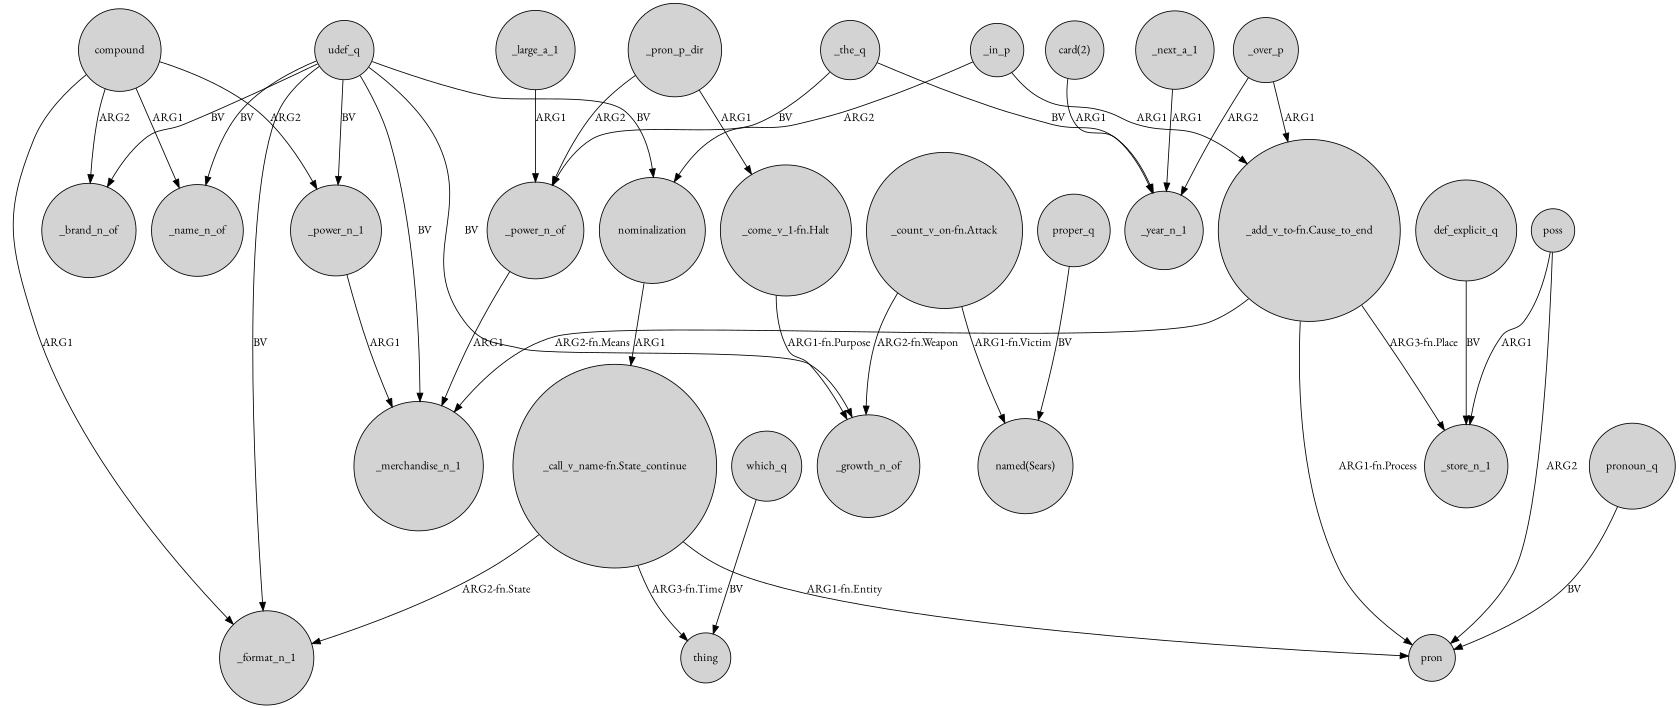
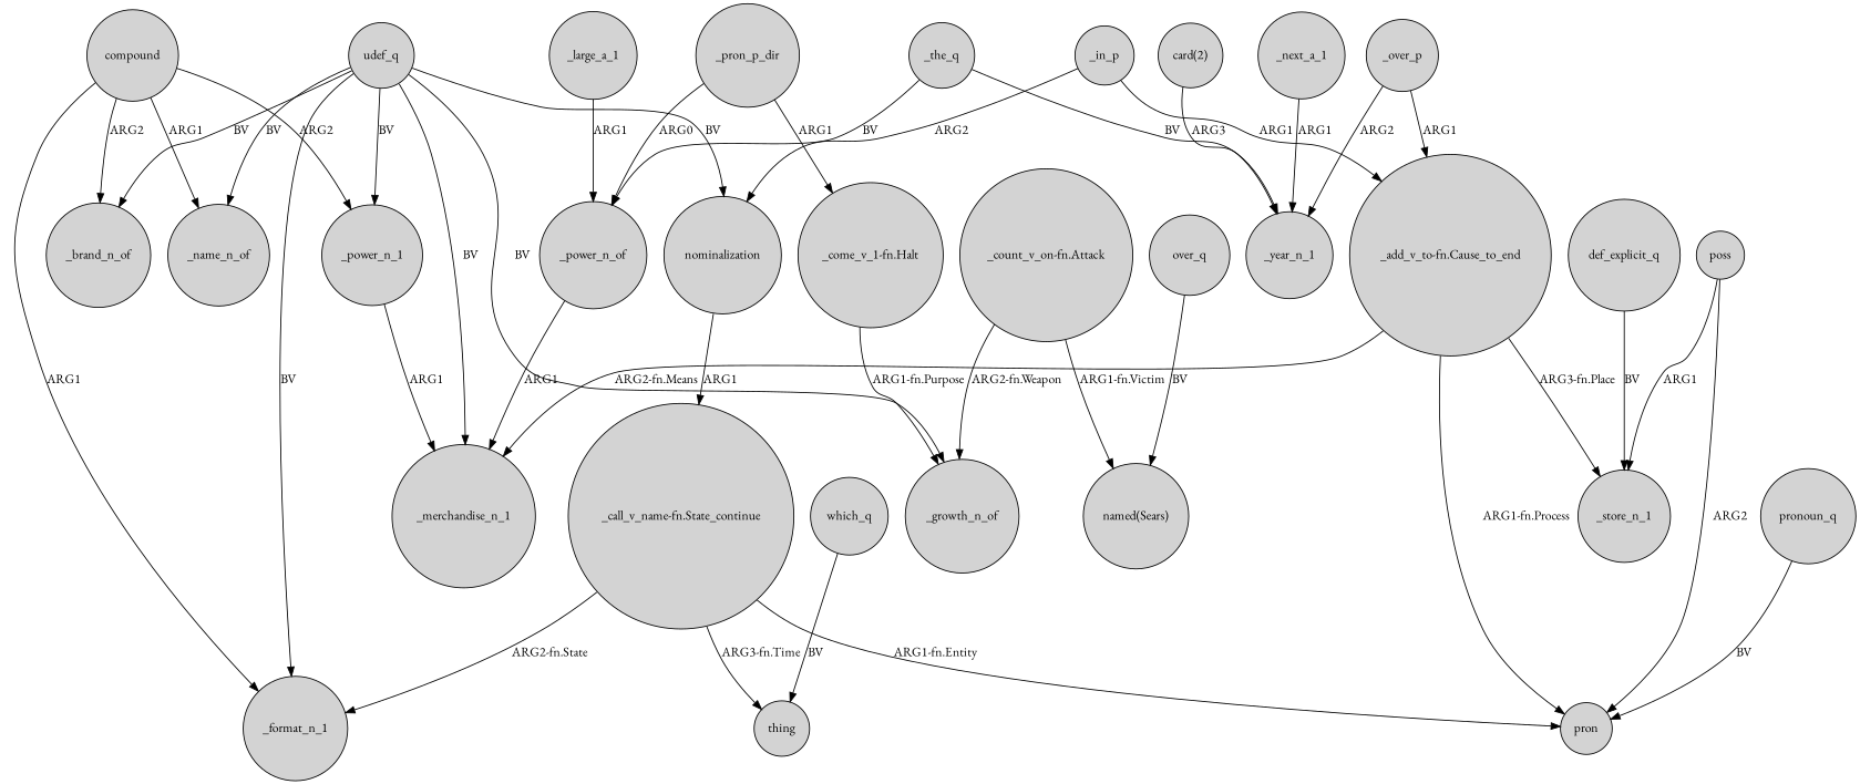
  digraph {
    fontname="EB Garamond"
    node [fontname="EB Garamond" shape=circle style=filled]
    edge [fontname="EB Garamond"]
    udef_q
    _format_n_1
    _merchandise_n_1
    _growth_n_of
    nominalization
    _name_n_of
    _power_n_1
    _brand_n_of
    "_call_v_name-fn.State_continue"
    n10 [label=_power_n_of]
    "_count_v_on-fn.Attack"
    "named(Sears)"
    n13 [label=_pron_p_dir]
    "_come_v_1-fn.Halt"
    thing
    pron
    "_add_v_to-fn.Cause_to_end"
    _store_n_1
    which_q
    _in_p
    compound
    _large_a_1
    pronoun_q
-   proper_q
+   proper_q [label=over_q]
    poss
    def_explicit_q
    _the_q
    _year_n_1
    _over_p
    "card(2)"
    _next_a_1
    udef_q -> _format_n_1 [label=BV]
    udef_q -> _merchandise_n_1 [label=BV]
    udef_q -> _growth_n_of [label=BV]
    udef_q -> nominalization [label=BV]
    udef_q -> _name_n_of [label=BV]
    udef_q -> _power_n_1 [label=BV]
    udef_q -> _brand_n_of [label=BV]
    nominalization -> "_call_v_name-fn.State_continue" [label=ARG1]
    _power_n_1 -> _merchandise_n_1 [label=ARG1]
    "_call_v_name-fn.State_continue" -> _format_n_1 [label="ARG2-fn.State"]
    "_call_v_name-fn.State_continue" -> thing [label="ARG3-fn.Time"]
    "_call_v_name-fn.State_continue" -> pron [label="ARG1-fn.Entity"]
    n10 -> _merchandise_n_1 [label=ARG1]
    "_count_v_on-fn.Attack" -> _growth_n_of [label="ARG2-fn.Weapon"]
    "_count_v_on-fn.Attack" -> "named(Sears)" [label="ARG1-fn.Victim"]
-   n13 -> n10 [label=ARG2]
+   n13 -> n10 [label=ARG0]
    n13 -> "_come_v_1-fn.Halt" [label=ARG1]
    "_come_v_1-fn.Halt" -> _growth_n_of [label="ARG1-fn.Purpose"]
    "_add_v_to-fn.Cause_to_end" -> _merchandise_n_1 [label="ARG2-fn.Means"]
    "_add_v_to-fn.Cause_to_end" -> pron [label="ARG1-fn.Process"]
    "_add_v_to-fn.Cause_to_end" -> _store_n_1 [label="ARG3-fn.Place"]
    which_q -> thing [label=BV]
    _in_p -> nominalization [label=ARG2]
    _in_p -> "_add_v_to-fn.Cause_to_end" [label=ARG1]
    compound -> _format_n_1 [label=ARG1]
    compound -> _name_n_of [label=ARG1]
    compound -> _power_n_1 [label=ARG2]
    compound -> _brand_n_of [label=ARG2]
    _large_a_1 -> n10 [label=ARG1]
    pronoun_q -> pron [label=BV]
    proper_q -> "named(Sears)" [label=BV]
    poss -> pron [label=ARG2]
    poss -> _store_n_1 [label=ARG1]
    def_explicit_q -> _store_n_1 [label=BV]
    _the_q -> n10 [label=BV]
    _the_q -> _year_n_1 [label=BV]
    _over_p -> "_add_v_to-fn.Cause_to_end" [label=ARG1]
    _over_p -> _year_n_1 [label=ARG2]
-   "card(2)" -> _year_n_1 [label=ARG1]
+   "card(2)" -> _year_n_1 [label=ARG3]
    _next_a_1 -> _year_n_1 [label=ARG1]
  }
